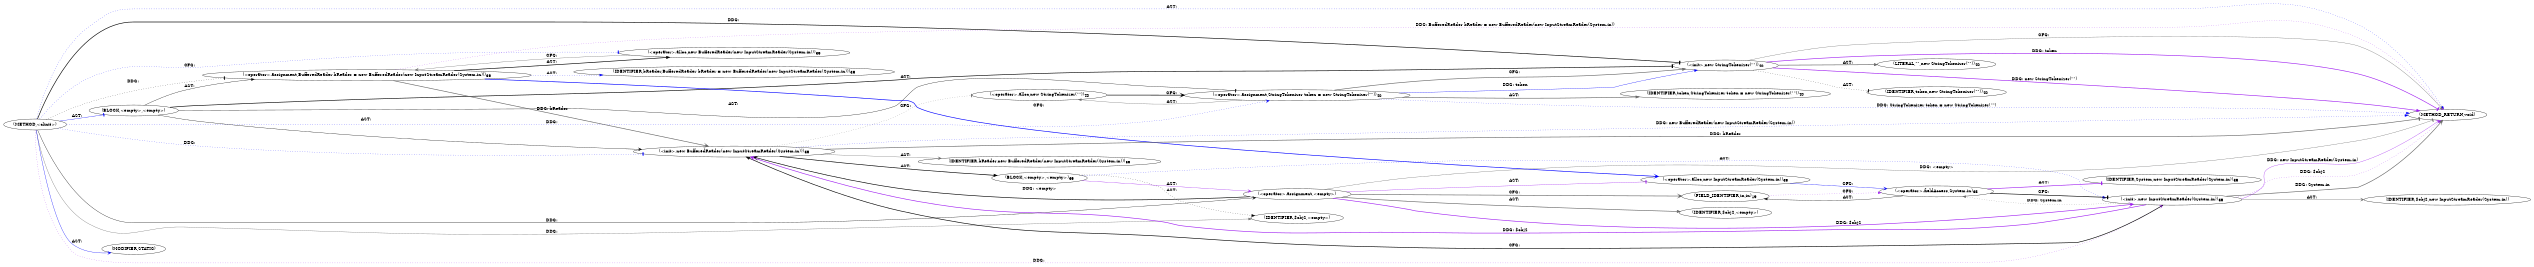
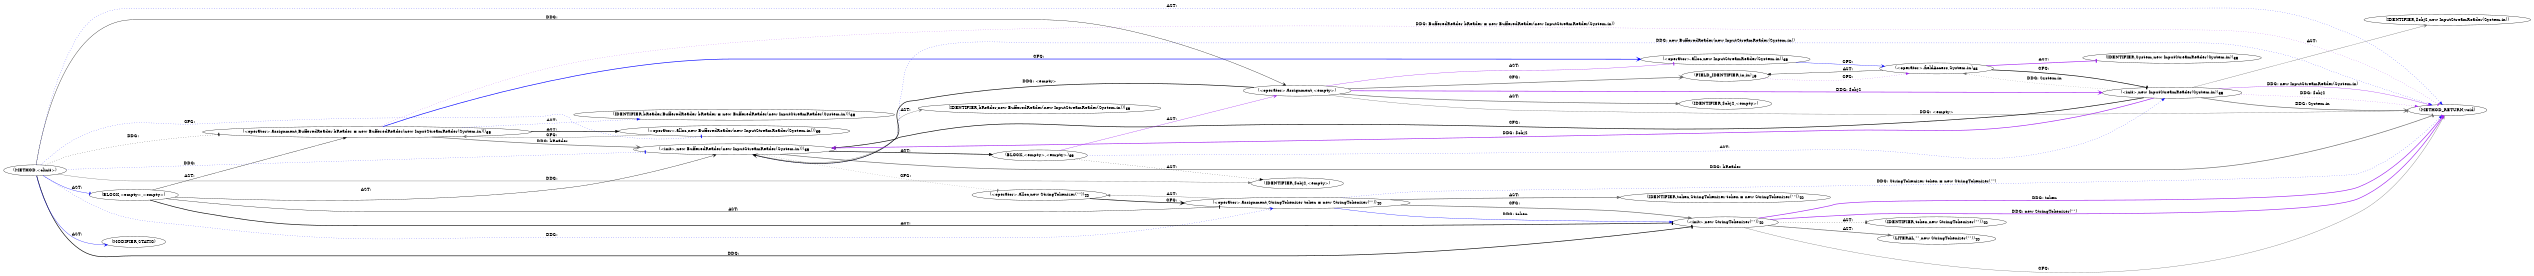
  digraph {
    rankdir=LR
    edge [arrowhead=normal color=gray40 style=bold]
    n1 [label=<(METHOD,&lt;clinit&gt;)>]
    n2 [label=<(BLOCK,&lt;empty&gt;,&lt;empty&gt;)>]
    n3 [label=<(&lt;operator&gt;.assignment,BufferedReader bReader = new BufferedReader(new InputStreamReader(System.in)))<SUB>39</SUB>>]
    n4 [label=<(&lt;operator&gt;.alloc,new BufferedReader(new InputStreamReader(System.in)))<SUB>39</SUB>>]
    n5 [label=<(&lt;init&gt;,new BufferedReader(new InputStreamReader(System.in)))<SUB>39</SUB>>]
    n6 [label=<(&lt;operator&gt;.assignment,&lt;empty&gt;)>]
    n7 [label=<(&lt;init&gt;,new InputStreamReader(System.in))<SUB>39</SUB>>]
    n8 [label=<(IDENTIFIER,$obj2,&lt;empty&gt;)>]
    n9 [label=<(&lt;operator&gt;.assignment,StringTokenizer token = new StringTokenizer(&quot;&quot;))<SUB>40</SUB>>]
    n10 [label=<(&lt;init&gt;,new StringTokenizer(&quot;&quot;))<SUB>40</SUB>>]
    n11 [label=<(MODIFIER,STATIC)>]
    n12 [label=<(METHOD_RETURN,void)>]
    n13 [label=<(IDENTIFIER,bReader,BufferedReader bReader = new BufferedReader(new InputStreamReader(System.in)))<SUB>39</SUB>>]
    n14 [label=<(&lt;operator&gt;.alloc,new InputStreamReader(System.in))<SUB>39</SUB>>]
    n15 [label=<(IDENTIFIER,bReader,new BufferedReader(new InputStreamReader(System.in)))<SUB>39</SUB>>]
    n16 [label=<(BLOCK,&lt;empty&gt;,&lt;empty&gt;)<SUB>39</SUB>>]
    n17 [label=<(&lt;operator&gt;.alloc,new StringTokenizer(&quot;&quot;))<SUB>40</SUB>>]
    n18 [label=<(IDENTIFIER,$obj2,&lt;empty&gt;)>]
    n19 [label=<(FIELD_IDENTIFIER,in,in)<SUB>19</SUB>>]
    n20 [label=<(IDENTIFIER,$obj2,new InputStreamReader(System.in))>]
    n21 [label=<(&lt;operator&gt;.fieldAccess,System.in)<SUB>35</SUB>>]
    n22 [label=<(IDENTIFIER,token,StringTokenizer token = new StringTokenizer(&quot;&quot;))<SUB>40</SUB>>]
    n23 [label=<(IDENTIFIER,token,new StringTokenizer(&quot;&quot;))<SUB>40</SUB>>]
    n24 [label=<(LITERAL,&quot;&quot;,new StringTokenizer(&quot;&quot;))<SUB>40</SUB>>]
    n25 [label=<(IDENTIFIER,System,new InputStreamReader(System.in))<SUB>39</SUB>>]
    n1 -> n2 [arrowhead=tee color=blue label="AST: " style=solid]
    n1 -> n3 [arrowhead=tee color=black label="DDG: " style=dotted]
    n1 -> n4 [arrowhead=tee color=blue label="CFG: " style=dotted]
    n1 -> n5 [arrowhead=tee color=blue label="DDG: " style=dotted]
    n1 -> n6 [arrowhead=vee color=black label="DDG: " style=solid]
-   n1 -> n7 [arrowhead=vee color=purple label="DDG: " style=dotted]
    n1 -> n8 [label="DDG: " style=solid]
    n1 -> n9 [arrowhead=vee color=blue label="DDG: " style=dotted]
    n1 -> n10 [arrowhead=tee color=black label="DDG: "]
    n1 -> n11 [arrowhead=vee color=blue label="AST: " style=solid]
    n1 -> n12 [color=blue label="AST: " style=dotted]
    n2 -> n3 [color=black label="AST: " style=solid]
    n2 -> n5 [arrowhead=vee color=black label="AST: " style=solid]
    n2 -> n9 [arrowhead=tee color=black label="AST: " style=solid]
    n2 -> n10 [arrowhead=tee color=black label="AST: "]
    n3 -> n4 [color=black label="AST: "]
    n3 -> n5 [arrowhead=vee label="DDG: bReader"]
    n3 -> n12 [arrowhead=tee color=purple label="DDG: BufferedReader bReader = new BufferedReader(new InputStreamReader(System.in))" style=dotted]
    n3 -> n13 [color=blue label="AST: " style=dotted]
    n3 -> n14 [arrowhead=vee color=blue label="CFG: "]
    n4 -> n3 [arrowhead=vee label="CFG: " style=solid]
    n5 -> n12 [arrowhead=tee label="DDG: bReader"]
    n5 -> n12 [color=blue label="DDG: new BufferedReader(new InputStreamReader(System.in))" style=dotted]
    n5 -> n15 [arrowhead=vee label="AST: " style=solid]
    n5 -> n16 [color=black label="AST: "]
    n5 -> n17 [arrowhead=tee label="CFG: " style=dotted]
    n6 -> n5 [arrowhead=vee color=black label="DDG: &lt;empty&gt;"]
    n6 -> n7 [arrowhead=vee color=purple label="DDG: $obj2"]
    n6 -> n12 [arrowhead=tee label="DDG: &lt;empty&gt;" style=solid]
    n6 -> n14 [arrowhead=tee color=purple label="AST: " style=solid]
    n6 -> n18 [label="AST: "]
    n6 -> n19 [arrowhead=vee label="CFG: "]
    n7 -> n5 [color=black label="CFG: "]
    n7 -> n5 [arrowhead=vee color=purple label="DDG: $obj2"]
    n7 -> n12 [color=purple label="DDG: $obj2" style=dotted]
    n7 -> n12 [arrowhead=vee label="DDG: System.in"]
    n7 -> n12 [arrowhead=vee color=purple label="DDG: new InputStreamReader(System.in)" style=solid]
    n7 -> n20 [arrowhead=vee label="AST: " style=solid]
    n7 -> n21 [label="DDG: System.in" style=dotted]
    n9 -> n10 [label="CFG: "]
    n9 -> n10 [color=blue label="DDG: token" style=solid]
    n9 -> n12 [color=blue label="DDG: StringTokenizer token = new StringTokenizer(&quot;&quot;)" style=dotted]
    n9 -> n17 [label="AST: " style=solid]
    n9 -> n22 [label="AST: "]
    n10 -> n12 [arrowhead=vee label="CFG: " style=solid]
    n10 -> n12 [arrowhead=tee color=purple label="DDG: token"]
    n10 -> n12 [color=purple label="DDG: new StringTokenizer(&quot;&quot;)"]
    n10 -> n23 [arrowhead=tee color=black label="AST: " style=dotted]
    n10 -> n24 [label="AST: "]
    n14 -> n21 [arrowhead=vee color=blue label="CFG: " style=solid]
    n16 -> n6 [arrowhead=vee color=purple label="AST: " style=solid]
    n16 -> n7 [color=blue label="AST: " style=dotted]
    n16 -> n8 [color=black label="AST: " style=dotted]
    n17 -> n9 [arrowhead=vee color=black label="CFG: "]
    n19 -> n21 [color=purple label="CFG: " style=dotted]
    n21 -> n7 [arrowhead=tee color=black label="CFG: "]
    n21 -> n19 [color=black label="AST: " style=solid]
    n21 -> n25 [arrowhead=tee color=purple label="AST: "]
  }
